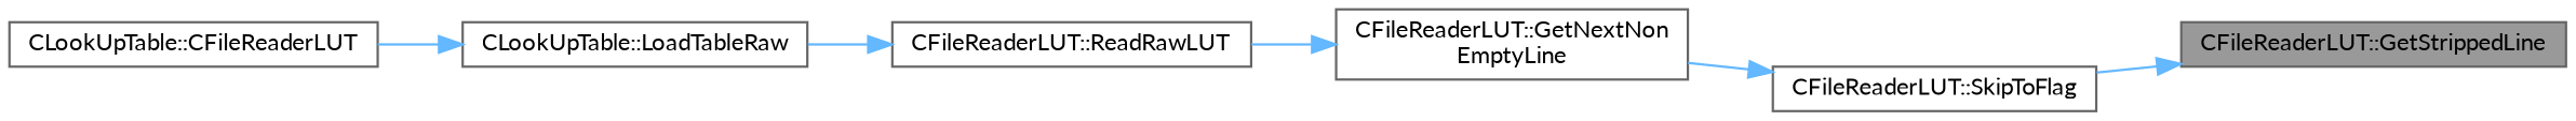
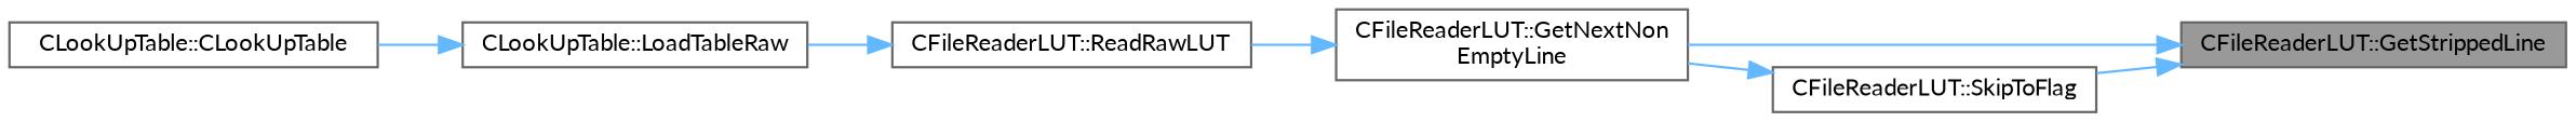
  digraph {
    fontname=Lato
    rankdir=RL
    node [color=grey40 fillcolor=white fontname=Lato fontsize=10 shape=box style=filled]
    edge [color=steelblue1 dir=back fontname=Lato fontsize=10 labelfontname=Helvetica labelfontsize=10 style=solid]
    n1 [color=gray40 fillcolor=grey60 fontcolor=black height=0.2 label="CFileReaderLUT::GetStrippedLine" width=0.4]
    n2 [height=0.2 label="CFileReaderLUT::GetNextNon\lEmptyLine" width=0.4]
    n3 [height=0.2 label="CFileReaderLUT::SkipToFlag" width=0.4]
    n4 [height=0.2 label="CFileReaderLUT::ReadRawLUT" width=0.4]
    n5 [height=0.2 label="CLookUpTable::LoadTableRaw" width=0.4]
-   n6 [height=0.2 label="CLookUpTable::CFileReaderLUT" width=0.4]
+   n6 [height=0.2 label="CLookUpTable::CLookUpTable" width=0.4]
+   n1 -> n2
    n1 -> n3
    n2 -> n4
    n3 -> n2
    n4 -> n5
    n5 -> n6
  }
